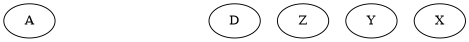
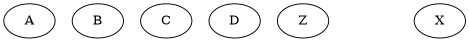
  graph {
    node [x=bar]
    A
+   B [x=foobar]
+   C [x=" bar"]
    D
    Z [x="bar "]
-   Y [x=barfoo]
    X [x="bar bar ba"]
  }
